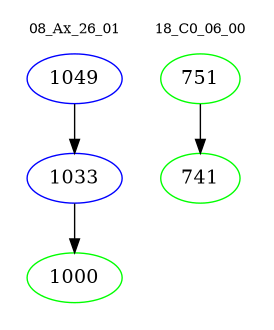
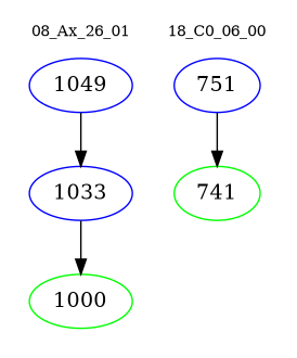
  digraph {
    node [color=blue]
    edge [color=black]
    n1 [label=1049]
    n2 [label=1033]
    n3 [color=green label=1000]
-   n4 [color=green label=751]
+   n4 [label=751]
    n5 [color=green label=741]
    subgraph cluster_1 {
      color=white
      fontsize=10
      label="08_Ax_26_01"
      n1
      n2
      n3
    }
    subgraph cluster_2 {
      color=white
      fontsize=10
      label="18_C0_06_00"
      n4
      n5
    }
    n1 -> n2
    n2 -> n3
    n4 -> n5
  }
